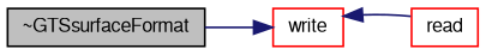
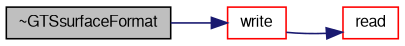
  digraph {
    rankdir=LR
    node [color=red fontname=FreeSans fontsize=10 shape=record]
    edge [color=midnightblue fontname=FreeSans fontsize=10 labelfontname=FreeSans labelfontsize=10 style=solid]
    n1 [color=black fillcolor=grey75 fontcolor=black height=0.2 label="~GTSsurfaceFormat" style=filled width=0.4]
    n2 [height=0.2 label=write width=0.4]
    n3 [height=0.2 label=read width=0.4]
    n1 -> n2
-   n3 -> n2
+   n2 -> n3
  }
